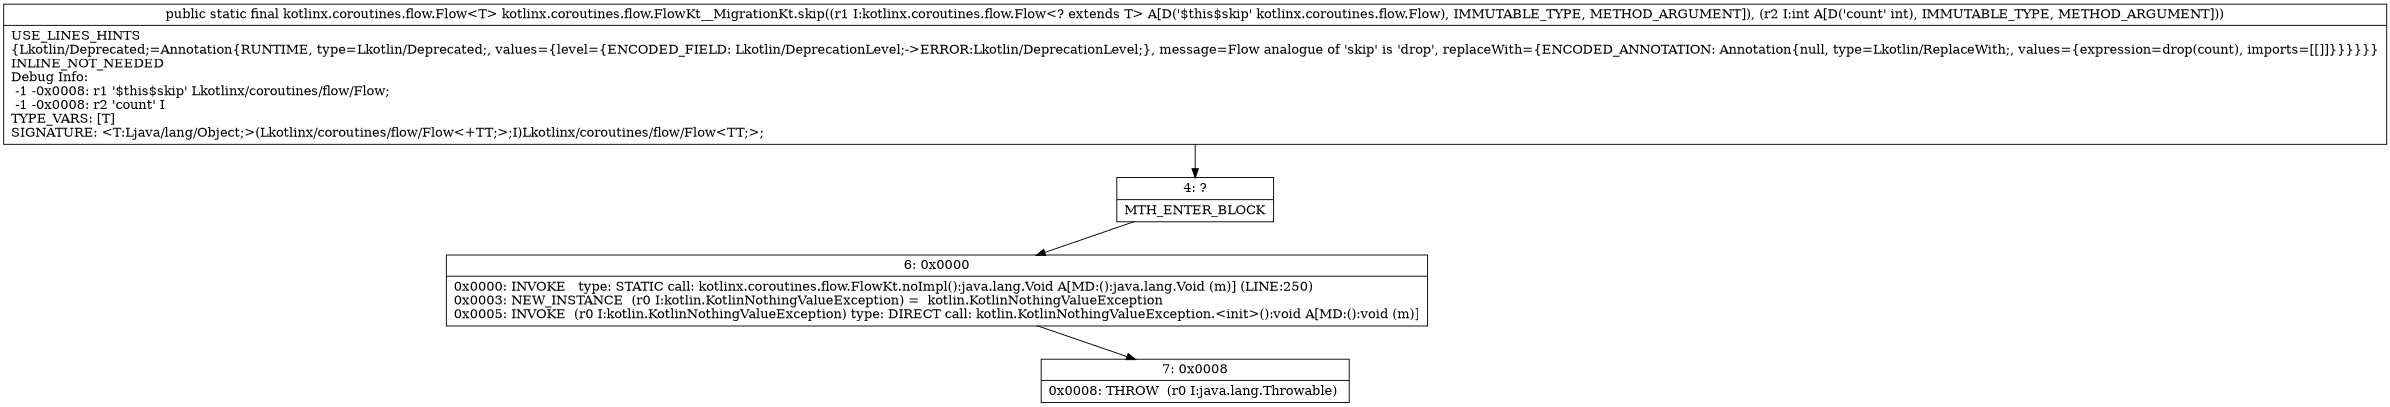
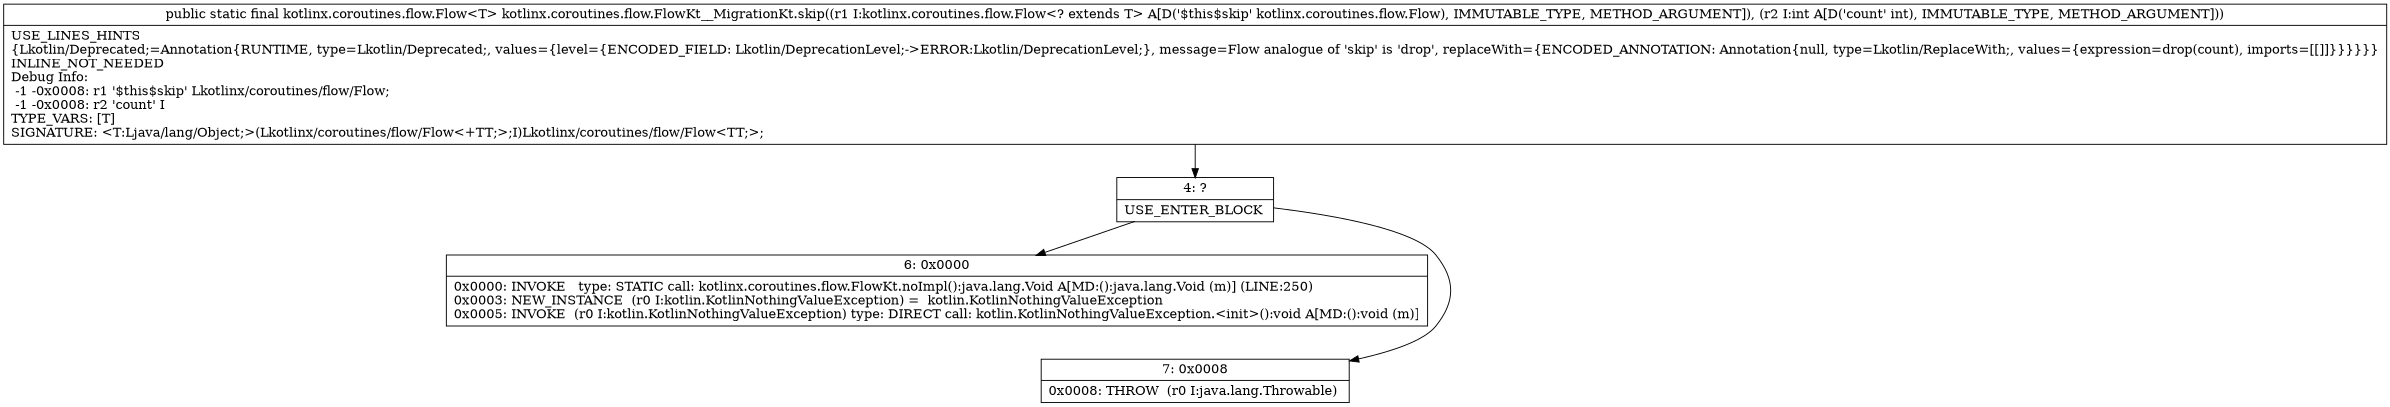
  digraph {
    node [shape=record]
-   n1 [label="{4\:\ ?|MTH_ENTER_BLOCK\l}"]
+   n1 [label="{4\:\ ?|USE_ENTER_BLOCK\l}"]
    n2 [label="{6\:\ 0x0000|0x0000: INVOKE   type: STATIC call: kotlinx.coroutines.flow.FlowKt.noImpl():java.lang.Void A[MD:():java.lang.Void (m)] (LINE:250)\l0x0003: NEW_INSTANCE  (r0 I:kotlin.KotlinNothingValueException) =  kotlin.KotlinNothingValueException \l0x0005: INVOKE  (r0 I:kotlin.KotlinNothingValueException) type: DIRECT call: kotlin.KotlinNothingValueException.\<init\>():void A[MD:():void (m)]\l}"]
    n3 [label="{7\:\ 0x0008|0x0008: THROW  (r0 I:java.lang.Throwable) \l}"]
    n4 [label="{public static final kotlinx.coroutines.flow.Flow\<T\> kotlinx.coroutines.flow.FlowKt__MigrationKt.skip((r1 I:kotlinx.coroutines.flow.Flow\<? extends T\> A[D('$this$skip' kotlinx.coroutines.flow.Flow), IMMUTABLE_TYPE, METHOD_ARGUMENT]), (r2 I:int A[D('count' int), IMMUTABLE_TYPE, METHOD_ARGUMENT]))  | USE_LINES_HINTS\l\{Lkotlin\/Deprecated;=Annotation\{RUNTIME, type=Lkotlin\/Deprecated;, values=\{level=\{ENCODED_FIELD: Lkotlin\/DeprecationLevel;\-\>ERROR:Lkotlin\/DeprecationLevel;\}, message=Flow analogue of 'skip' is 'drop', replaceWith=\{ENCODED_ANNOTATION: Annotation\{null, type=Lkotlin\/ReplaceWith;, values=\{expression=drop(count), imports=[[]]\}\}\}\}\}\}\lINLINE_NOT_NEEDED\lDebug Info:\l  \-1 \-0x0008: r1 '$this$skip' Lkotlinx\/coroutines\/flow\/Flow;\l  \-1 \-0x0008: r2 'count' I\lTYPE_VARS: [T]\lSIGNATURE: \<T:Ljava\/lang\/Object;\>(Lkotlinx\/coroutines\/flow\/Flow\<+TT;\>;I)Lkotlinx\/coroutines\/flow\/Flow\<TT;\>;\l}"]
    n1 -> n2
-   n2 -> n3
+   n1 -> n3
    n4 -> n1
  }
